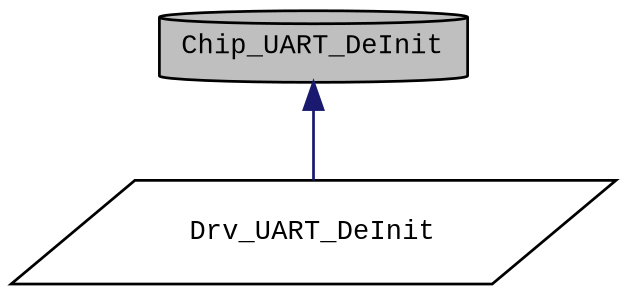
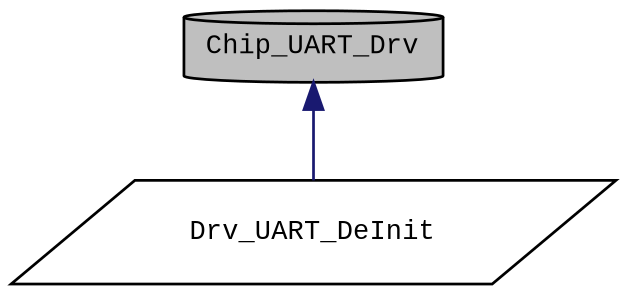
  digraph {
    rankdir=TB
    fontname="Liberation Mono"
    node [color=black fontname="Liberation Mono" fontsize=10 style=filled]
-   n1 [fillcolor=grey75 fontcolor=black height=0.2 label=Chip_UART_DeInit shape=cylinder width=0.4]
+   n1 [fillcolor=grey75 fontcolor=black height=0.2 label=Chip_UART_Drv shape=cylinder width=0.4]
    n2 [fillcolor=white height=0.2 label=Drv_UART_DeInit shape=parallelogram width=0.4]
    n1 -> n2 [color=midnightblue dir=back fontname="Liberation Mono" fontsize=10 labelfontname=FreeSans labelfontsize=10 style=solid]
  }
